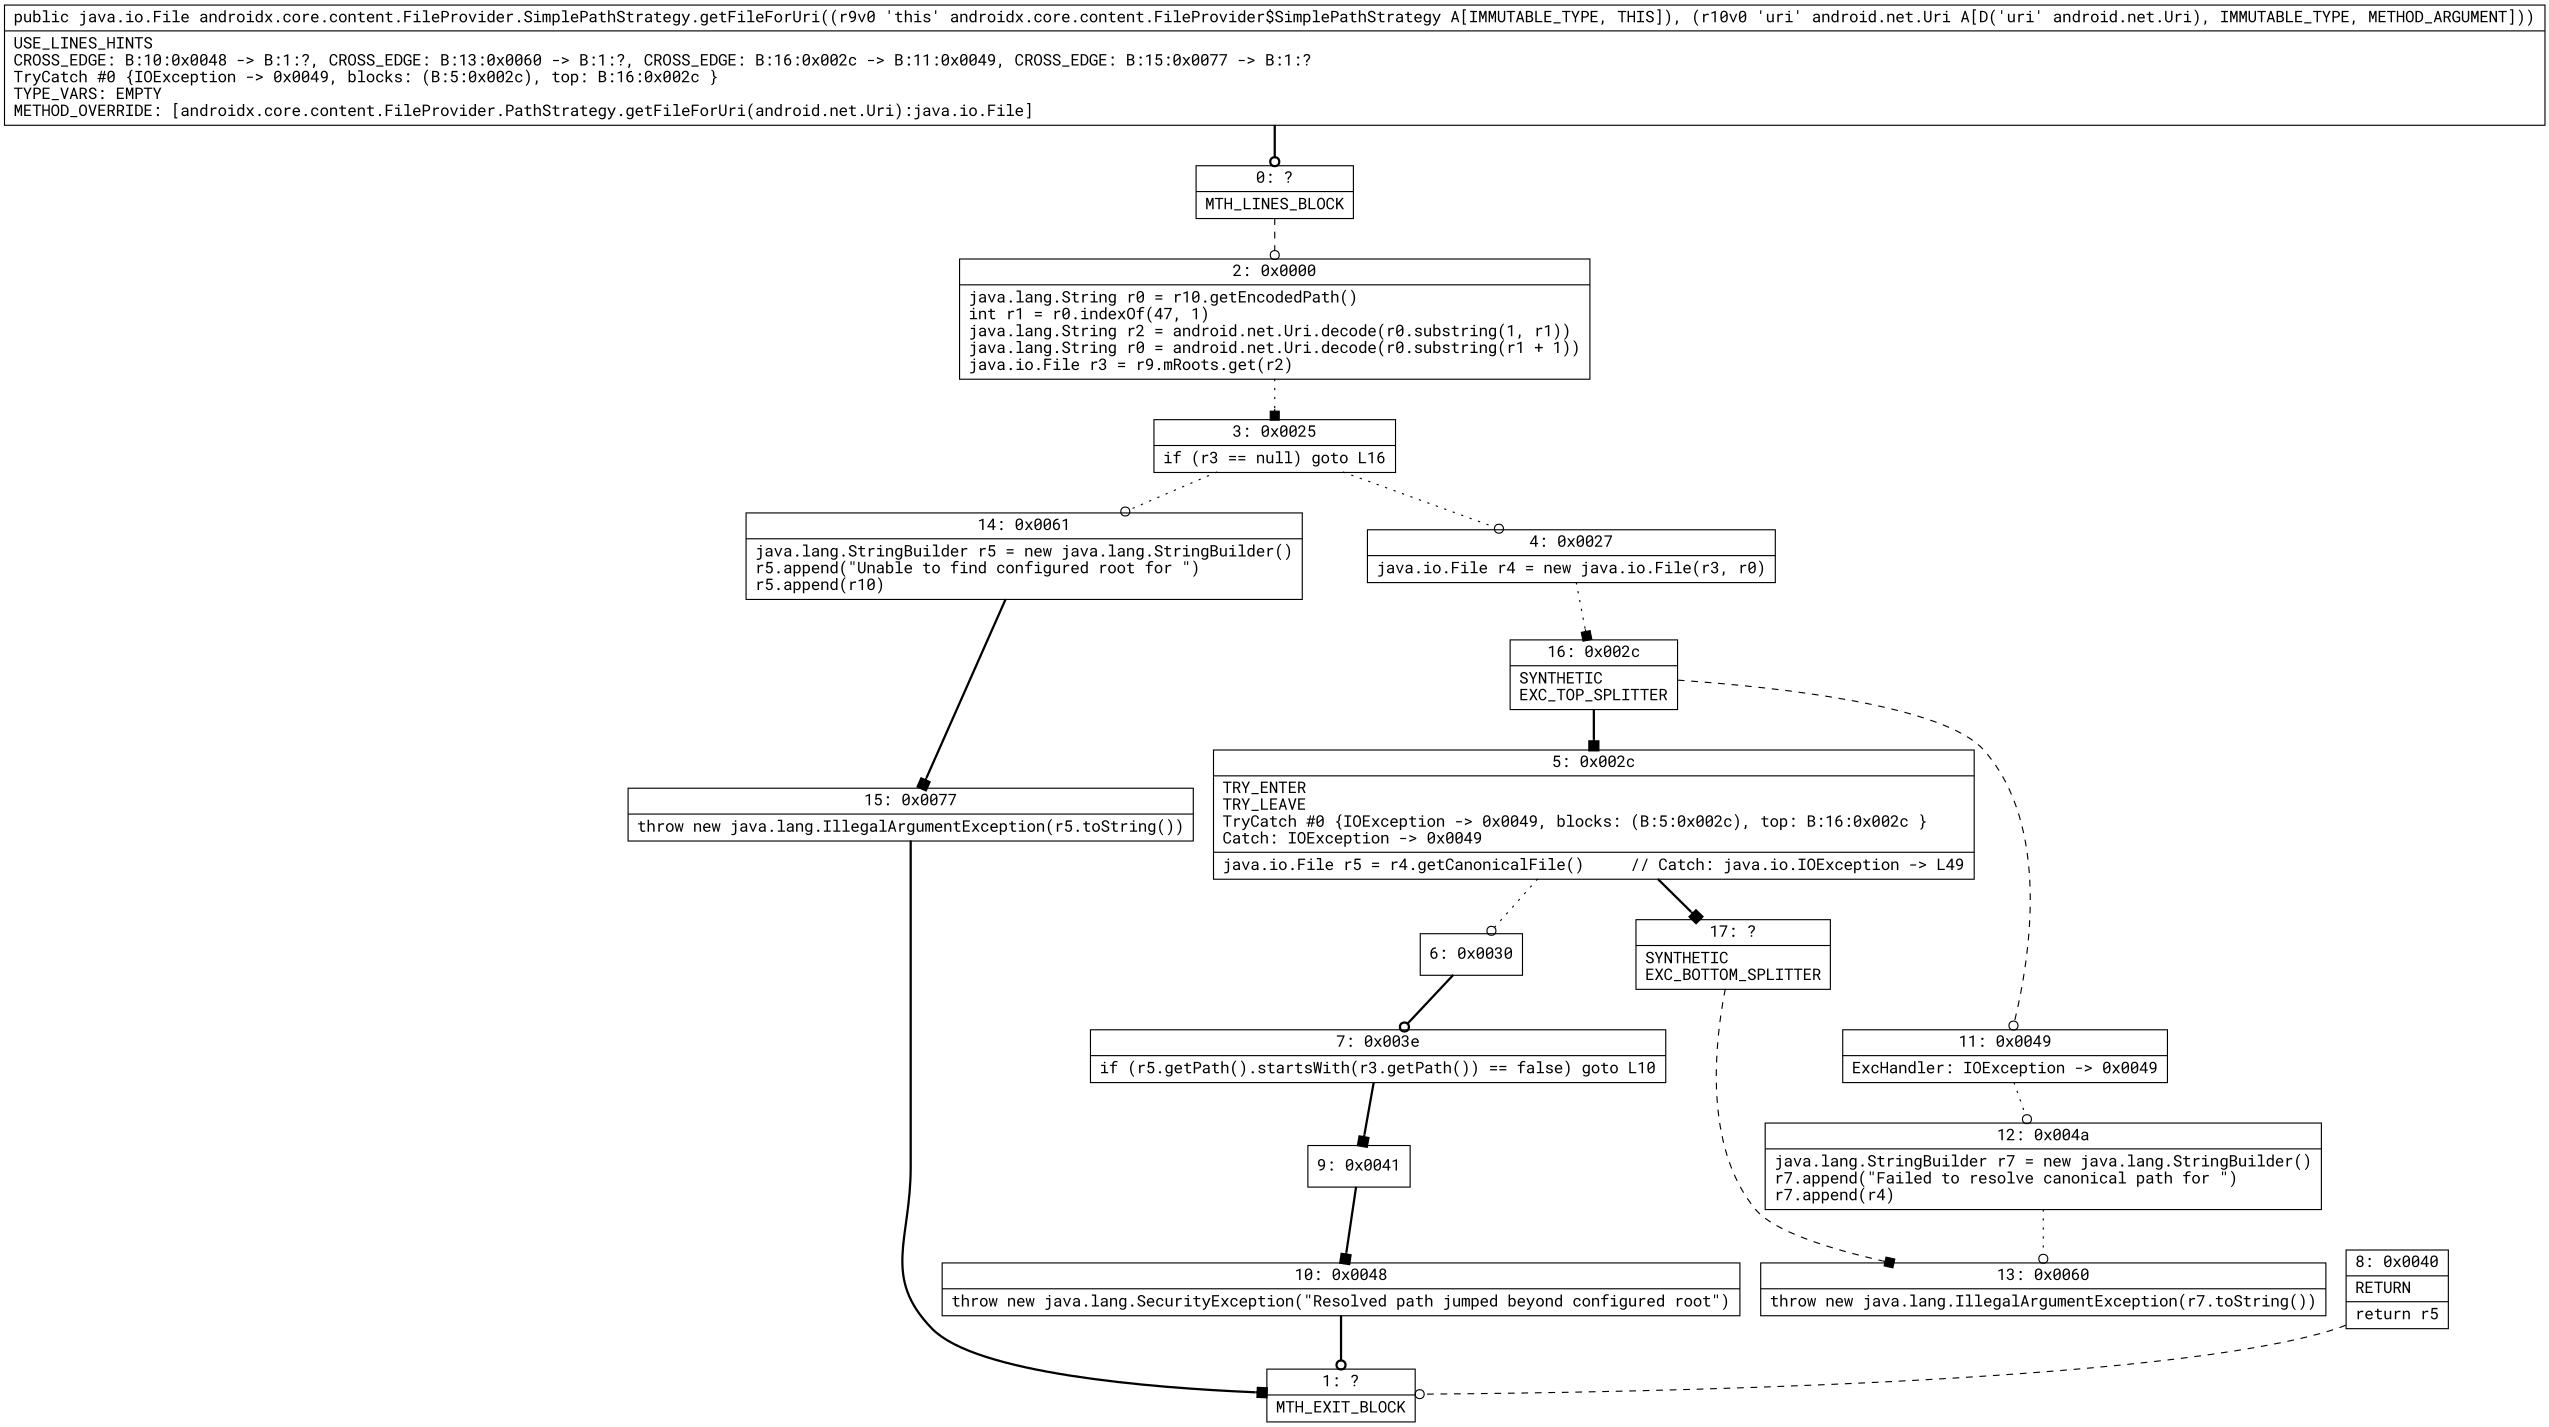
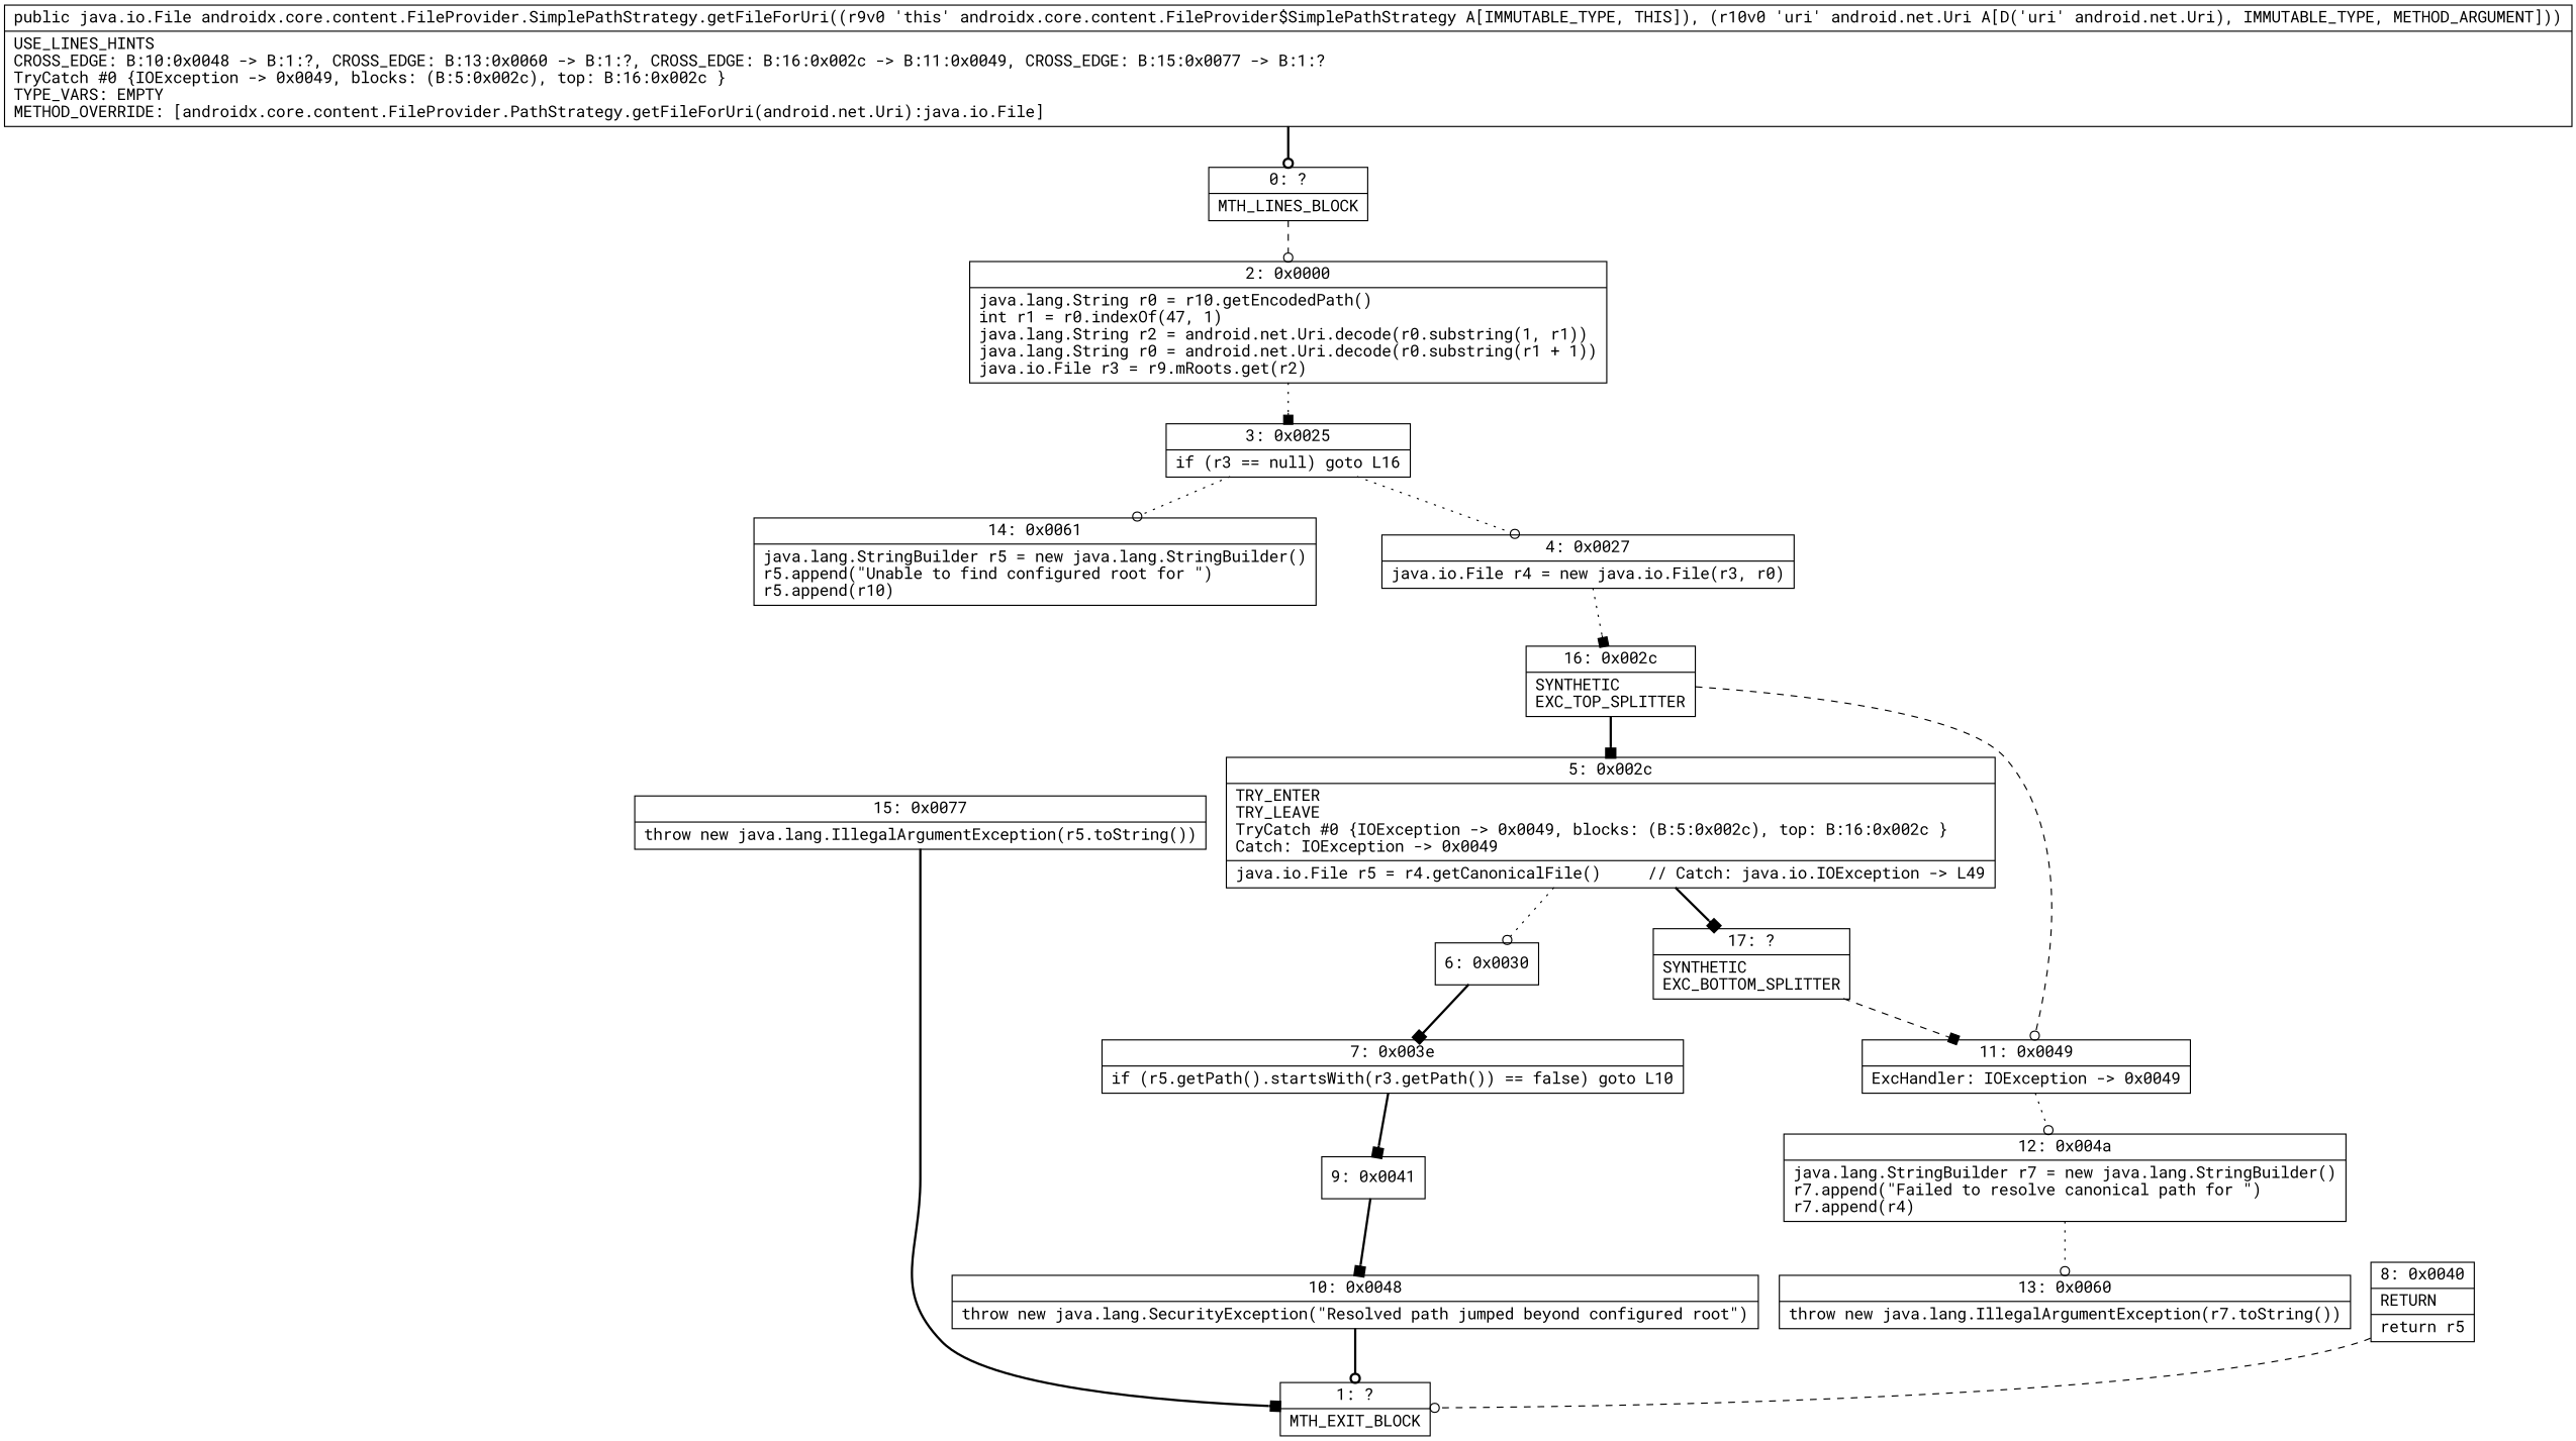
  digraph {
    fontname="Roboto Mono"
    node [fontname="Roboto Mono" shape=record]
    edge [arrowhead=odot fontname="Roboto Mono" style=bold]
    n1 [label="{0\:\ ?|MTH_LINES_BLOCK\l}"]
    n2 [label="{2\:\ 0x0000|java.lang.String r0 = r10.getEncodedPath()\lint r1 = r0.indexOf(47, 1)\ljava.lang.String r2 = android.net.Uri.decode(r0.substring(1, r1))\ljava.lang.String r0 = android.net.Uri.decode(r0.substring(r1 + 1))\ljava.io.File r3 = r9.mRoots.get(r2)\l}"]
    n3 [label="{3\:\ 0x0025|if (r3 == null) goto L16\l}"]
    n4 [label="{4\:\ 0x0027|java.io.File r4 = new java.io.File(r3, r0)\l}"]
    n5 [label="{14\:\ 0x0061|java.lang.StringBuilder r5 = new java.lang.StringBuilder()\lr5.append(\"Unable to find configured root for \")\lr5.append(r10)\l}"]
    n6 [label="{16\:\ 0x002c|SYNTHETIC\lEXC_TOP_SPLITTER\l}"]
    n7 [label="{15\:\ 0x0077|throw new java.lang.IllegalArgumentException(r5.toString())\l}"]
    n8 [label="{5\:\ 0x002c|TRY_ENTER\lTRY_LEAVE\lTryCatch #0 \{IOException \-\> 0x0049, blocks: (B:5:0x002c), top: B:16:0x002c \}\lCatch: IOException \-\> 0x0049\l|java.io.File r5 = r4.getCanonicalFile()     \/\/ Catch: java.io.IOException \-\> L49\l}"]
    n9 [label="{11\:\ 0x0049|ExcHandler: IOException \-\> 0x0049\l}"]
    n10 [label="{6\:\ 0x0030}"]
    n11 [label="{17\:\ ?|SYNTHETIC\lEXC_BOTTOM_SPLITTER\l}"]
    n12 [label="{12\:\ 0x004a|java.lang.StringBuilder r7 = new java.lang.StringBuilder()\lr7.append(\"Failed to resolve canonical path for \")\lr7.append(r4)\l}"]
    n13 [label="{7\:\ 0x003e|if (r5.getPath().startsWith(r3.getPath()) == false) goto L10\l}"]
    n14 [label="{9\:\ 0x0041}"]
    n15 [label="{8\:\ 0x0040|RETURN\l|return r5\l}"]
    n16 [label="{1\:\ ?|MTH_EXIT_BLOCK\l}"]
    n17 [label="{10\:\ 0x0048|throw new java.lang.SecurityException(\"Resolved path jumped beyond configured root\")\l}"]
    n18 [label="{13\:\ 0x0060|throw new java.lang.IllegalArgumentException(r7.toString())\l}"]
    n19 [label="{public java.io.File androidx.core.content.FileProvider.SimplePathStrategy.getFileForUri((r9v0 'this' androidx.core.content.FileProvider$SimplePathStrategy A[IMMUTABLE_TYPE, THIS]), (r10v0 'uri' android.net.Uri A[D('uri' android.net.Uri), IMMUTABLE_TYPE, METHOD_ARGUMENT]))  | USE_LINES_HINTS\lCROSS_EDGE: B:10:0x0048 \-\> B:1:?, CROSS_EDGE: B:13:0x0060 \-\> B:1:?, CROSS_EDGE: B:16:0x002c \-\> B:11:0x0049, CROSS_EDGE: B:15:0x0077 \-\> B:1:?\lTryCatch #0 \{IOException \-\> 0x0049, blocks: (B:5:0x002c), top: B:16:0x002c \}\lTYPE_VARS: EMPTY\lMETHOD_OVERRIDE: [androidx.core.content.FileProvider.PathStrategy.getFileForUri(android.net.Uri):java.io.File]\l}"]
    n1 -> n2 [style=dashed]
    n2 -> n3 [arrowhead=box style=dotted]
    n3 -> n4 [style=dotted]
    n3 -> n5 [style=dotted]
    n4 -> n6 [arrowhead=box style=dotted]
-   n5 -> n7 [arrowhead=box]
    n6 -> n8 [arrowhead=box]
    n6 -> n9 [style=dashed]
    n7 -> n16 [arrowhead=box]
    n8 -> n10 [style=dotted]
    n8 -> n11 [arrowhead=box]
    n9 -> n12 [style=dotted]
-   n10 -> n13
-   n11 -> n18 [arrowhead=box style=dashed]
+   n10 -> n13 [arrowhead=box]
+   n11 -> n9 [arrowhead=box style=dashed]
    n12 -> n18 [style=dotted]
    n13 -> n14 [arrowhead=box]
    n14 -> n17 [arrowhead=box]
    n15 -> n16 [style=dashed]
    n17 -> n16
    n19 -> n1
  }
